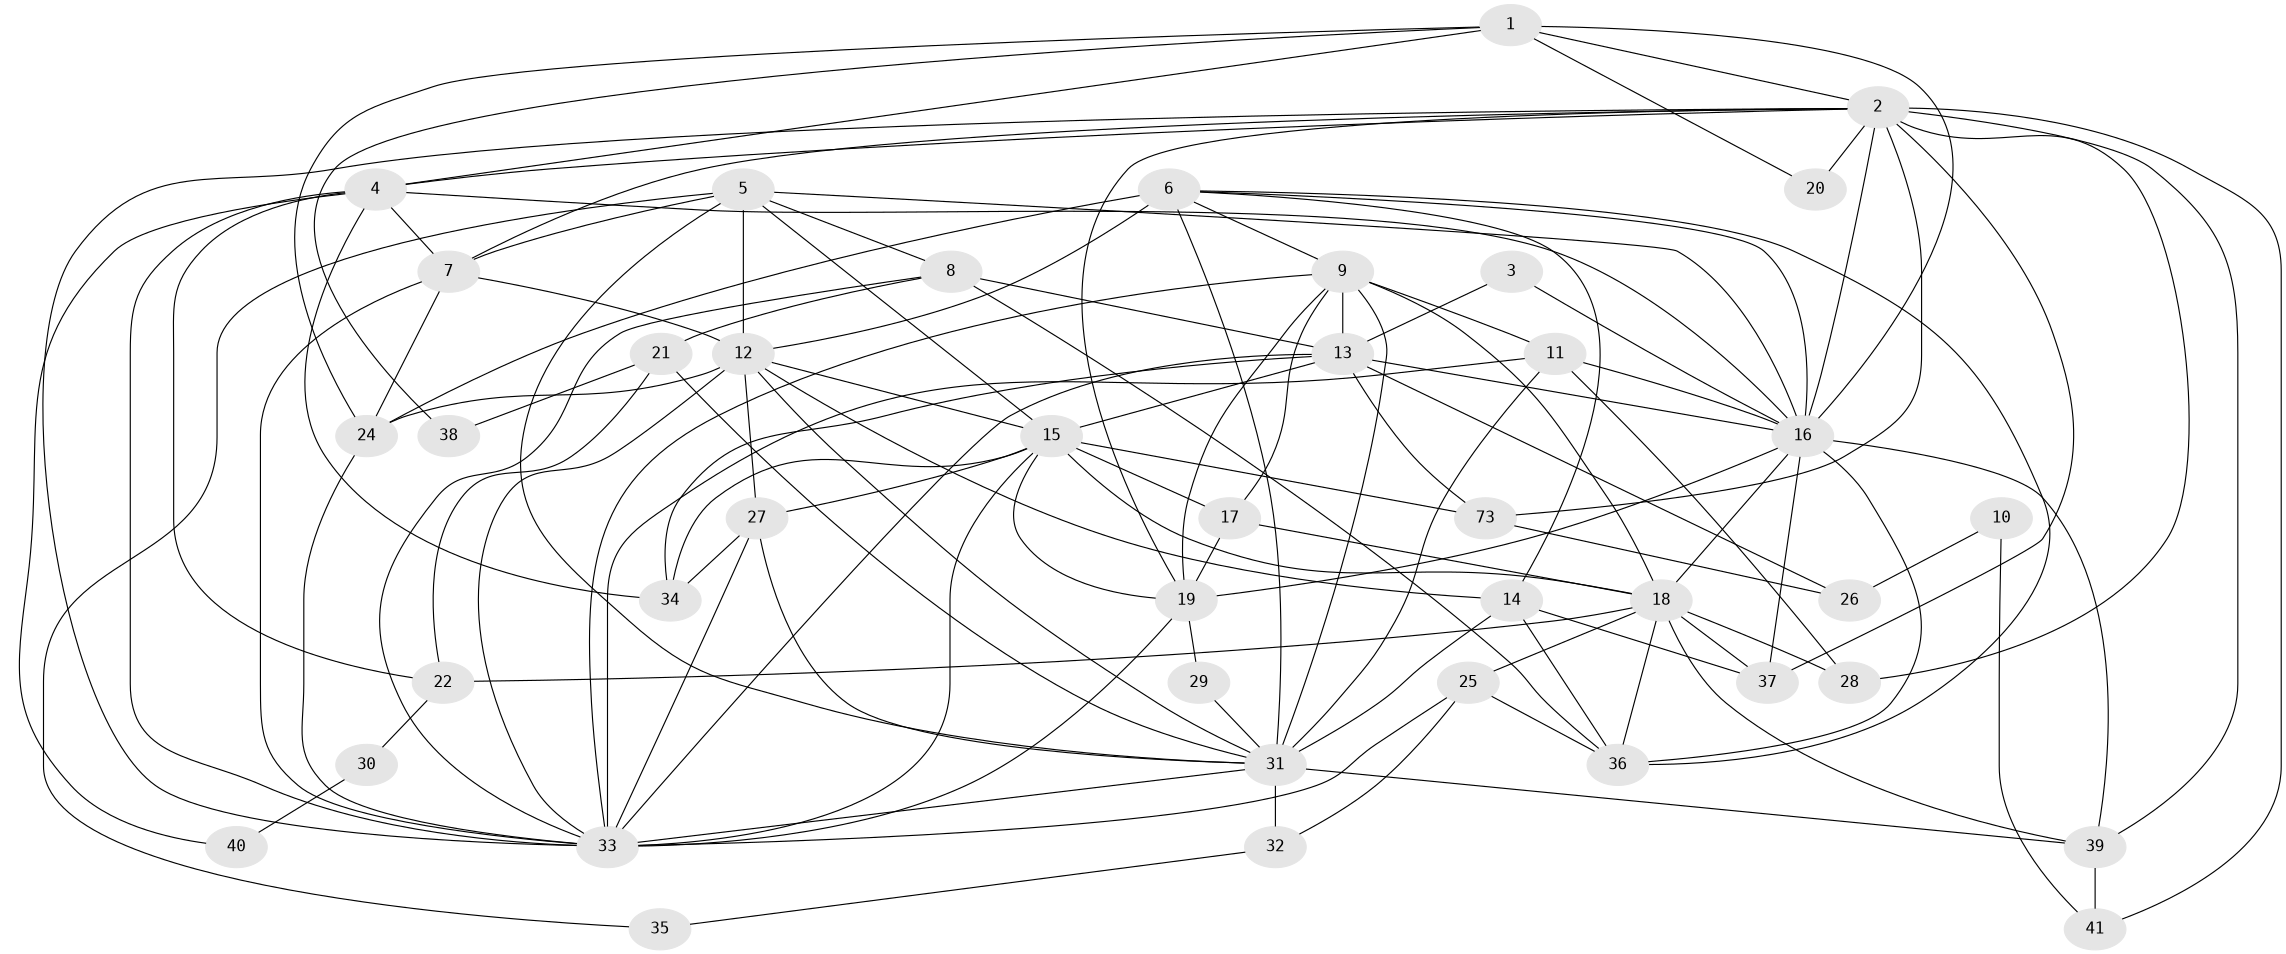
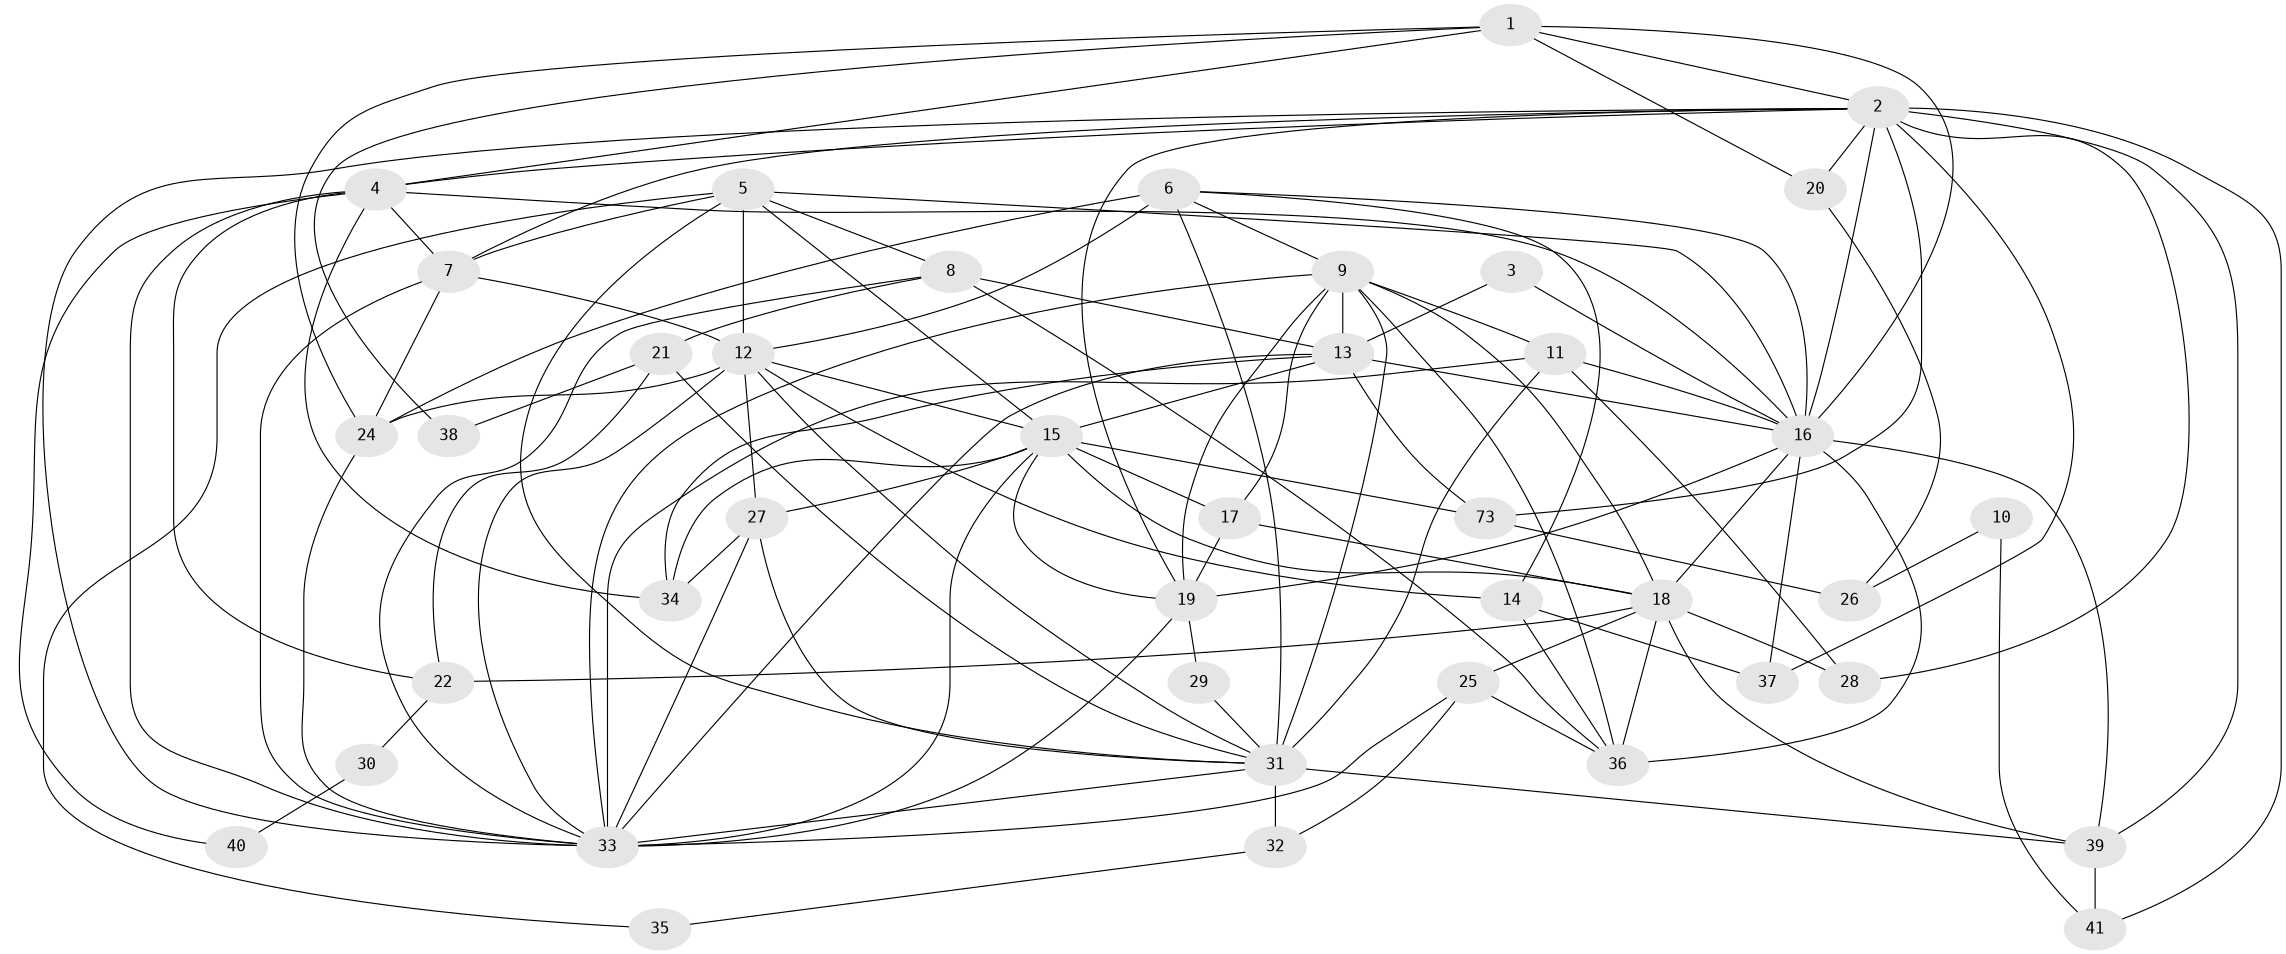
  graph {
    fontname="DejaVu Sans Mono"
    node [color=gray90 fontname="DejaVu Sans Mono" style=filled]
    edge [fontname="DejaVu Sans Mono" weight=1.0]
    1
    2
    4
    16
    20
    24
    38
    7
    19
    n10 [label=73]
    28
    33
    37
    39
    41
    22
    34
    40
    18
    36
    26
    12
    29
    3
    13
    15
    25
    5
    8
    31
    35
    30
    21
    14
    27
    17
    32
    6
    9
    11
    10
    1 -- 2
    1 -- 4
    1 -- 16
    1 -- 20
    1 -- 24
    1 -- 38
    2 -- 4
    2 -- 16
    2 -- 20
    2 -- 7
    2 -- 19
    2 -- n10
    2 -- 28
    2 -- 33
    2 -- 37
    2 -- 39
    2 -- 41
    4 -- 16 [weight=2.0]
    4 -- 7
    4 -- 33 [weight=2.0]
    4 -- 22
    4 -- 34
    4 -- 40
    16 -- 19
    16 -- 37
    16 -- 39
    16 -- 18
    16 -- 36 [weight=2.0]
-   13 -- 26
+   20 -- 26
    24 -- 33
    7 -- 24
    7 -- 33
    7 -- 12 [weight=2.0]
    19 -- 33
    19 -- 29
    n10 -- 26
    39 -- 41
    22 -- 30
    18 -- 28
-   18 -- 37
    18 -- 39
    18 -- 22
    18 -- 36
    18 -- 25
    12 -- 24
    12 -- 33
    12 -- 15 [weight=2.0]
    12 -- 31
    12 -- 14
    12 -- 27 [weight=3.0]
    29 -- 31
    3 -- 16
    3 -- 13
    13 -- 16
    13 -- n10 [weight=2.0]
    13 -- 33
    13 -- 34 [weight=2.0]
    13 -- 15
    15 -- 19 [weight=2.0]
    15 -- n10
    15 -- 33 [weight=2.0]
    15 -- 34 [weight=2.0]
    15 -- 18
    15 -- 27
    15 -- 17
    25 -- 33 [weight=2.0]
    25 -- 36 [weight=2.0]
    25 -- 32
    5 -- 16
    5 -- 7
    5 -- 12
    5 -- 15
    5 -- 8
    5 -- 31
    5 -- 35
    8 -- 33
    8 -- 36
    8 -- 13 [weight=2.0]
    8 -- 21
    31 -- 33
    31 -- 39
    31 -- 32
    30 -- 40
    21 -- 38
    21 -- 22
    21 -- 31
    14 -- 37
    14 -- 36
-   14 -- 31 [weight=2.0]
    27 -- 33
    27 -- 34 [weight=2.0]
    27 -- 31
    17 -- 19 [weight=3.0]
    17 -- 18 [weight=2.0]
    32 -- 35
    6 -- 16
    6 -- 24 [weight=2.0]
-   6 -- 36
+   9 -- 36
    6 -- 12
    6 -- 31 [weight=2.0]
    6 -- 14
    6 -- 9
    9 -- 19
    9 -- 33
    9 -- 18
    9 -- 13
    9 -- 31
    9 -- 17
    9 -- 11
    11 -- 16
    11 -- 28
    11 -- 33
    11 -- 31
    10 -- 41
    10 -- 26
  }
